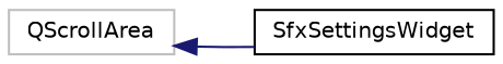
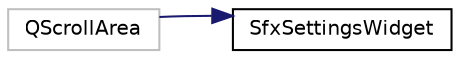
  digraph {
    rankdir=LR
    node [fillcolor=white fontname=Helvetica fontsize=10 shape=record style=filled]
    n1 [color=grey75 height=0.2 label=QScrollArea width=0.4]
    n2 [color=black height=0.2 label=SfxSettingsWidget width=0.4]
-   n1 -> n2 [color=midnightblue dir=back fontname=Helvetica fontsize=10 labelfontname=Helvetica labelfontsize=10 style=solid]
+   n2 -> n1 [color=midnightblue dir=back fontname=Helvetica fontsize=10 labelfontname=Helvetica labelfontsize=10 style=solid]
  }
